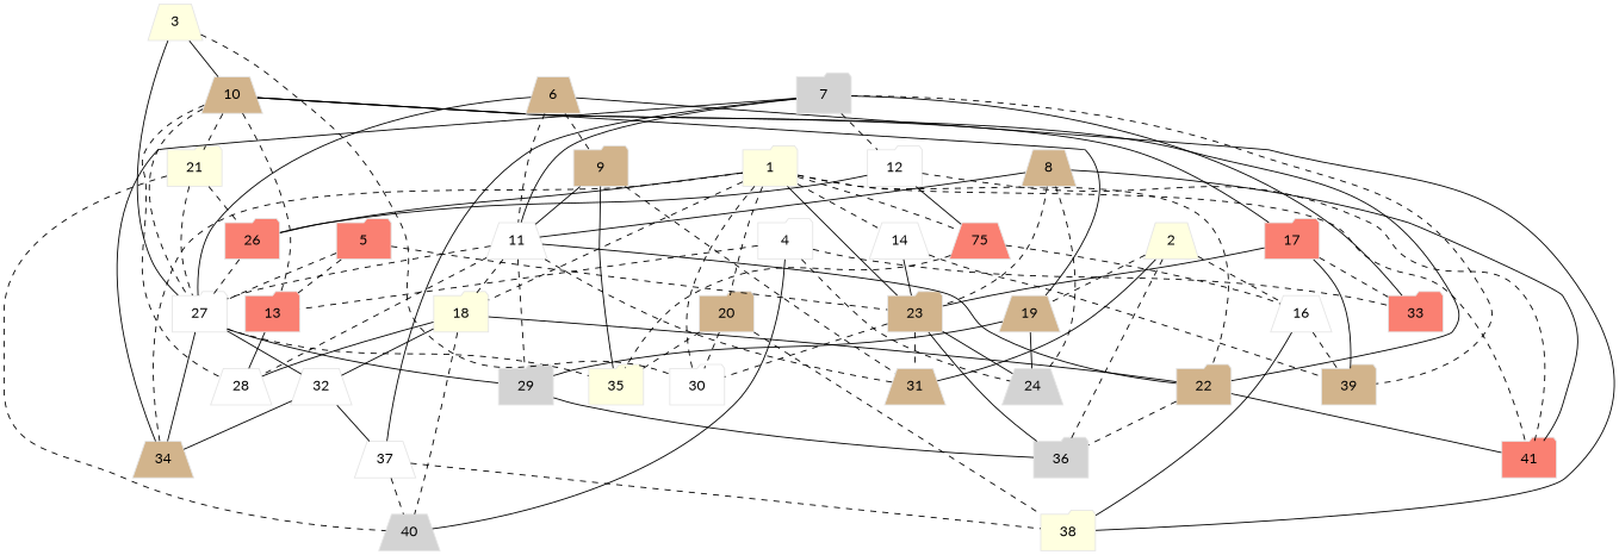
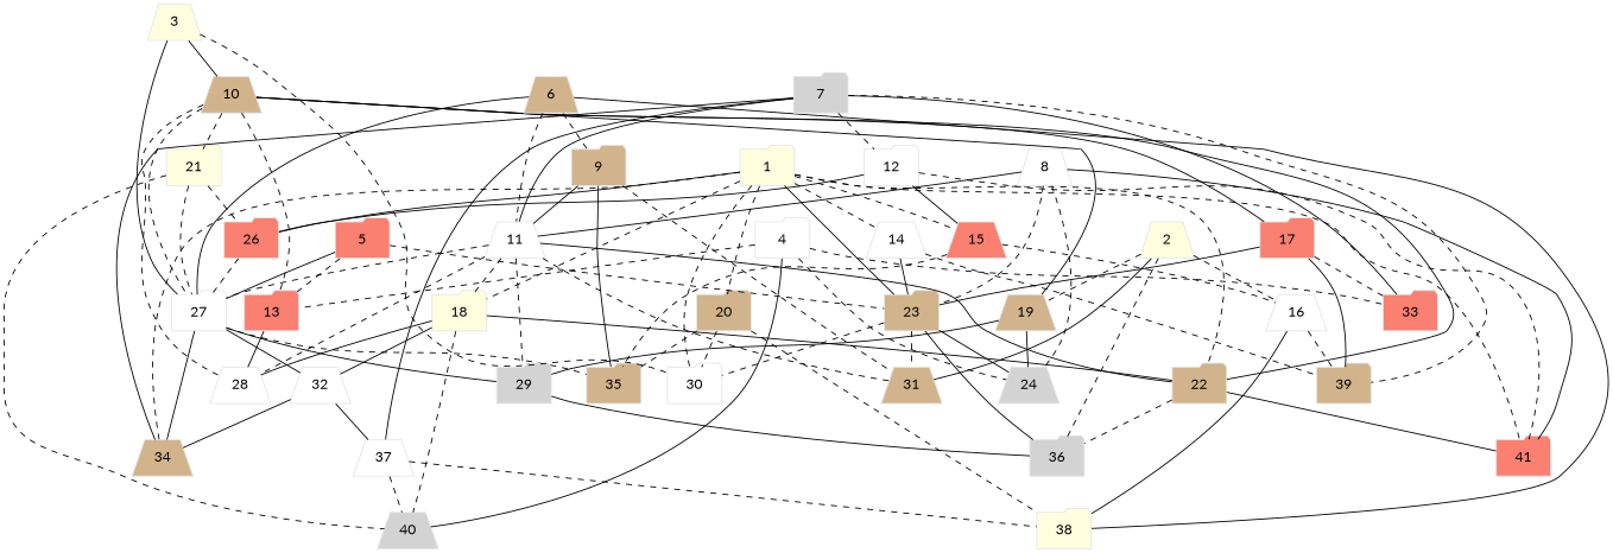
  graph {
    fontname=Lato
    node [color=gray90 fillcolor=tan fontname=Lato shape=folder style=filled]
    edge [fontname=Lato style=dashed weight=1.0]
    1 [fillcolor=lightyellow]
    14 [fillcolor=white shape=trapezium]
-   15 [fillcolor=salmon shape=trapezium label=75]
+   15 [fillcolor=salmon shape=trapezium]
    18 [fillcolor=lightyellow]
    20
    22
    23
    26 [fillcolor=salmon]
    30 [fillcolor=white]
    34 [shape=trapezium]
    41 [fillcolor=salmon]
    39
    16 [fillcolor=white shape=trapezium]
-   35 [fillcolor=lightyellow]
+   35
    40 [fillcolor=lightgrey shape=trapezium]
    28 [fillcolor=white shape=trapezium]
    32 [fillcolor=white shape=trapezium]
    38 [fillcolor=lightyellow]
    36 [fillcolor=lightgrey]
    31 [shape=trapezium]
    24 [fillcolor=lightgrey shape=trapezium]
    27 [fillcolor=white]
    2 [fillcolor=lightyellow shape=trapezium]
    19 [shape=trapezium]
    29 [fillcolor=lightgrey]
    3 [fillcolor=lightyellow shape=trapezium]
    10 [shape=trapezium]
    13 [fillcolor=salmon]
    17 [fillcolor=salmon]
    21 [fillcolor=lightyellow]
    4 [fillcolor=white]
    33 [fillcolor=salmon]
    5 [fillcolor=salmon]
    6 [shape=trapezium]
    9
    11 [fillcolor=white shape=trapezium]
    7 [fillcolor=lightgrey]
    12 [fillcolor=white]
    37 [fillcolor=white shape=trapezium]
-   8 [shape=trapezium]
+   8 [fillcolor=white shape=trapezium]
    1 -- 14
    1 -- 15
    1 -- 18 [weight=2.0]
    1 -- 20
    1 -- 22 [weight=2.0]
    1 -- 23 [style=solid]
    1 -- 26 [style=solid]
    1 -- 30
    1 -- 34
    1 -- 41
    14 -- 23 [style=solid]
    14 -- 39
    15 -- 16
    15 -- 35
    18 -- 22 [style=solid weight=2.0]
    18 -- 40
    18 -- 28 [style=solid]
    18 -- 32 [style=solid]
    20 -- 30
    20 -- 35
    20 -- 38
    22 -- 41 [style=solid]
    22 -- 36
    23 -- 30
    23 -- 36 [style=solid]
    23 -- 31
    23 -- 24 [style=solid]
    26 -- 27
    16 -- 39
    16 -- 38 [style=solid]
    32 -- 34 [style=solid]
    32 -- 37 [style=solid]
    27 -- 34 [style=solid]
    27 -- 35
    27 -- 32 [style=solid]
    27 -- 29 [style=solid]
    2 -- 16
    2 -- 36
    2 -- 31 [style=solid]
    2 -- 19
    19 -- 24 [style=solid]
    19 -- 29 [style=solid]
    29 -- 36 [style=solid]
    3 -- 30
    3 -- 27 [style=solid weight=2.0]
    3 -- 10 [style=solid]
    10 -- 22 [style=solid]
    10 -- 28
    10 -- 27
    10 -- 19 [style=solid]
    10 -- 13
    10 -- 17 [style=solid]
    10 -- 21
    13 -- 28 [style=solid]
    17 -- 23 [style=solid]
    17 -- 39 [style=solid]
    17 -- 33
    21 -- 26
    21 -- 40
    21 -- 27
    4 -- 40 [style=solid]
    4 -- 24
    4 -- 13
    4 -- 33
    5 -- 23 [weight=2.0]
-   5 -- 27
+   5 -- 27 [style=solid]
    5 -- 13
    6 -- 38 [style=solid]
    6 -- 27 [style=solid]
    6 -- 9
    6 -- 11
    9 -- 35 [style=solid]
    9 -- 31
    9 -- 11 [style=solid]
    11 -- 18
    11 -- 22 [style=solid]
    11 -- 28
    11 -- 31
    11 -- 27
    11 -- 29
    7 -- 34 [style=solid]
    7 -- 39
    7 -- 33 [style=solid weight=2.0]
    7 -- 11 [style=solid weight=2.0]
    7 -- 12
    7 -- 37 [style=solid]
    12 -- 15 [style=solid]
    12 -- 26 [style=solid]
    12 -- 41
    37 -- 40
    37 -- 38
    8 -- 23
    8 -- 41 [style=solid]
    8 -- 24
    8 -- 11 [style=solid]
  }
